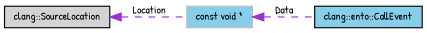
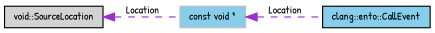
  digraph {
    fontname="Patrick Hand"
    rankdir=LR
    node [color=black fillcolor=skyblue fontname="Patrick Hand" fontsize=10 shape=record style=filled]
    edge [color=darkorchid3 dir=back fontname="Patrick Hand" fontsize=10 labelfontname=Helvetica labelfontsize=10 style=dashed]
    n1 [fontcolor=black height=0.2 label="clang::ento::CallEvent" width=0.4]
-   n2 [fillcolor=lightgrey height=0.2 label="clang::SourceLocation" width=0.4]
+   n2 [fillcolor=lightgrey height=0.2 label="void::SourceLocation" width=0.4]
    n3 [color=grey75 height=0.2 label="const void *" width=0.4]
    n2 -> n3 [label=" Location"]
-   n3 -> n1 [label=" Data"]
+   n3 -> n1 [label=" Location"]
  }
